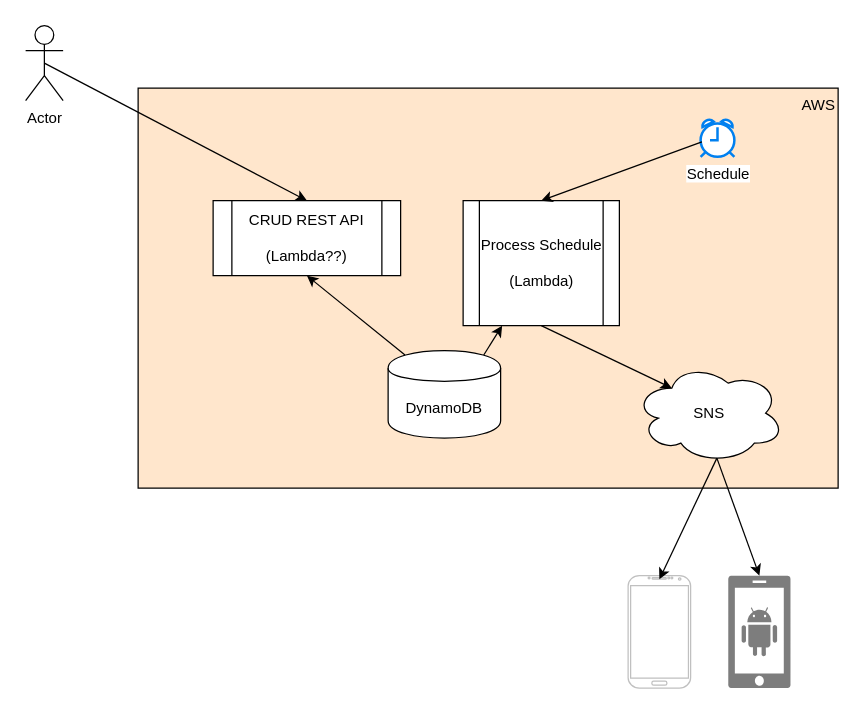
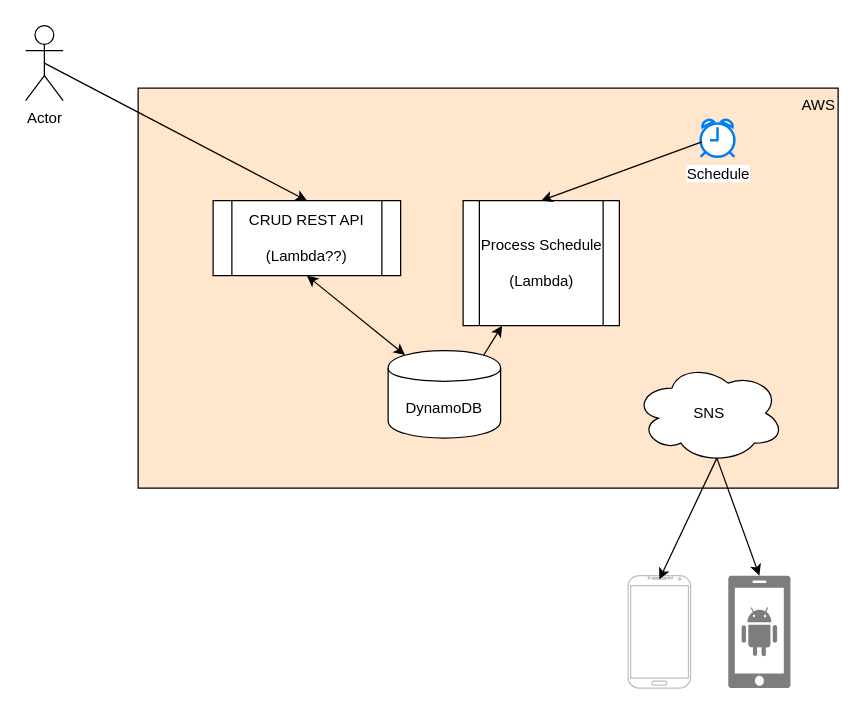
  <mxCell id="0" />
  <mxCell id="1" parent="0" />
  <mxCell id="2" value="AWS" style="rounded=0;whiteSpace=wrap;html=1;align=right;verticalAlign=top;fillColor=#ffe6cc;" vertex="1" parent="1"><mxGeometry x="110" y="70" width="560" height="320" as="geometry" /></mxCell>
  <mxCell id="3" value="DynamoDB" style="shape=cylinder;whiteSpace=wrap;html=1;boundedLbl=1;backgroundOutline=1;" vertex="1" parent="1"><mxGeometry x="310" y="280" width="90" height="70" as="geometry" /></mxCell>
  <mxCell id="4" value="CRUD REST API&lt;br&gt;&lt;br&gt;(Lambda??)" style="shape=process;whiteSpace=wrap;html=1;backgroundOutline=1;" vertex="1" parent="1"><mxGeometry x="170" y="160" width="150" height="60" as="geometry" /></mxCell>
  <mxCell id="5" value="Process Schedule&lt;br&gt;&lt;br&gt;(Lambda)" style="shape=process;whiteSpace=wrap;html=1;backgroundOutline=1;" vertex="1" parent="1"><mxGeometry x="370" y="160" width="125" height="100" as="geometry" /></mxCell>
  <mxCell id="6" value="" style="endArrow=classic;html=1;exitX=0.85;exitY=0.05;exitDx=0;exitDy=0;exitPerimeter=0;" edge="1" parent="1" source="3" target="5"><mxGeometry width="50" height="50" relative="1" as="geometry"><mxPoint x="420" y="310" as="sourcePoint" /><mxPoint x="470" y="260" as="targetPoint" /></mxGeometry></mxCell>
- <mxCell id="7" value="" style="endArrow=none;startArrow=classic;html=1;entryX=0.15;entryY=0.05;entryDx=0;entryDy=0;entryPerimeter=0;exitX=0.5;exitY=1;exitDx=0;exitDy=0;" edge="1" parent="1" source="4" target="3"><mxGeometry width="50" height="50" relative="1" as="geometry"><mxPoint x="270" y="310" as="sourcePoint" /><mxPoint x="320" y="260" as="targetPoint" /></mxGeometry></mxCell>
+ <mxCell id="7" value="" style="endArrow=classic;startArrow=classic;html=1;entryX=0.15;entryY=0.05;entryDx=0;entryDy=0;entryPerimeter=0;exitX=0.5;exitY=1;exitDx=0;exitDy=0;" edge="1" parent="1" source="4" target="3"><mxGeometry width="50" height="50" relative="1" as="geometry"><mxPoint x="270" y="310" as="sourcePoint" /><mxPoint x="320" y="260" as="targetPoint" /></mxGeometry></mxCell>
  <mxCell id="8" value="Actor" style="shape=umlActor;verticalLabelPosition=bottom;labelBackgroundColor=#ffffff;verticalAlign=top;html=1;outlineConnect=0;" vertex="1" parent="1"><mxGeometry x="20" y="20" width="30" height="60" as="geometry" /></mxCell>
  <mxCell id="9" value="" style="endArrow=classic;html=1;exitX=0.5;exitY=0.5;exitDx=0;exitDy=0;exitPerimeter=0;entryX=0.5;entryY=0;entryDx=0;entryDy=0;" edge="1" parent="1" source="8" target="4"><mxGeometry width="50" height="50" relative="1" as="geometry"><mxPoint x="396.5" y="293.5" as="sourcePoint" /><mxPoint x="436.23" y="230" as="targetPoint" /></mxGeometry></mxCell>
  <mxCell id="10" value="Schedule" style="html=1;verticalLabelPosition=bottom;align=center;labelBackgroundColor=#ffffff;verticalAlign=top;strokeWidth=2;strokeColor=#0080F0;fillColor=#ffffff;shadow=0;dashed=0;shape=mxgraph.ios7.icons.alarm_clock;" vertex="1" parent="1"><mxGeometry x="560" y="95" width="27" height="30" as="geometry" /></mxCell>
  <mxCell id="11" value="" style="endArrow=classic;html=1;exitX=0.037;exitY=0.6;exitDx=0;exitDy=0;exitPerimeter=0;entryX=0.5;entryY=0;entryDx=0;entryDy=0;" edge="1" parent="1" source="10" target="5"><mxGeometry width="50" height="50" relative="1" as="geometry"><mxPoint x="95" y="80" as="sourcePoint" /><mxPoint x="255" y="170" as="targetPoint" /></mxGeometry></mxCell>
  <mxCell id="12" value="SNS" style="ellipse;shape=cloud;whiteSpace=wrap;html=1;" vertex="1" parent="1"><mxGeometry x="507" y="290" width="120" height="80" as="geometry" /></mxCell>
- <mxCell id="13" value="" style="endArrow=classic;html=1;exitX=0.5;exitY=1;exitDx=0;exitDy=0;entryX=0.25;entryY=0.25;entryDx=0;entryDy=0;entryPerimeter=0;" edge="1" parent="1" source="5" target="12"><mxGeometry width="50" height="50" relative="1" as="geometry"><mxPoint x="396.5" y="293.5" as="sourcePoint" /><mxPoint x="436.23" y="230" as="targetPoint" /></mxGeometry></mxCell>
  <mxCell id="14" value="" style="verticalLabelPosition=bottom;verticalAlign=top;html=1;shadow=0;dashed=0;strokeWidth=1;shape=mxgraph.android.phone2;fillColor=#ffffff;strokeColor=#c0c0c0;" vertex="1" parent="1"><mxGeometry x="502" y="460" width="50" height="90" as="geometry" /></mxCell>
  <mxCell id="15" value="" style="pointerEvents=1;shadow=0;dashed=0;html=1;strokeColor=none;labelPosition=center;verticalLabelPosition=bottom;verticalAlign=top;align=center;shape=mxgraph.mscae.enterprise.android_phone;fillColor=#7D7D7D;" vertex="1" parent="1"><mxGeometry x="582" y="460" width="50" height="90" as="geometry" /></mxCell>
  <mxCell id="16" value="" style="endArrow=classic;html=1;entryX=0.5;entryY=0.033;entryDx=0;entryDy=0;entryPerimeter=0;exitX=0.55;exitY=0.95;exitDx=0;exitDy=0;exitPerimeter=0;" edge="1" parent="1" source="12" target="14"><mxGeometry width="50" height="50" relative="1" as="geometry"><mxPoint x="460" y="440" as="sourcePoint" /><mxPoint x="547" y="320" as="targetPoint" /></mxGeometry></mxCell>
  <mxCell id="17" value="" style="endArrow=classic;html=1;entryX=0.5;entryY=0;entryDx=0;entryDy=0;entryPerimeter=0;exitX=0.55;exitY=0.95;exitDx=0;exitDy=0;exitPerimeter=0;" edge="1" parent="1" source="12" target="15"><mxGeometry width="50" height="50" relative="1" as="geometry"><mxPoint x="583" y="376" as="sourcePoint" /><mxPoint x="537" y="472.97" as="targetPoint" /></mxGeometry></mxCell>
  <mxCell id="18" value="" style="shape=image;html=1;verticalAlign=top;verticalLabelPosition=bottom;labelBackgroundColor=#ffffff;imageAspect=0;aspect=fixed;image=https://cdn1.iconfinder.com/data/icons/anycolor-common-type-files-pack/512/json_anycolor-128.png" vertex="1" parent="1"><mxGeometry x="280" y="325" width="50" height="50" as="geometry" /></mxCell>
